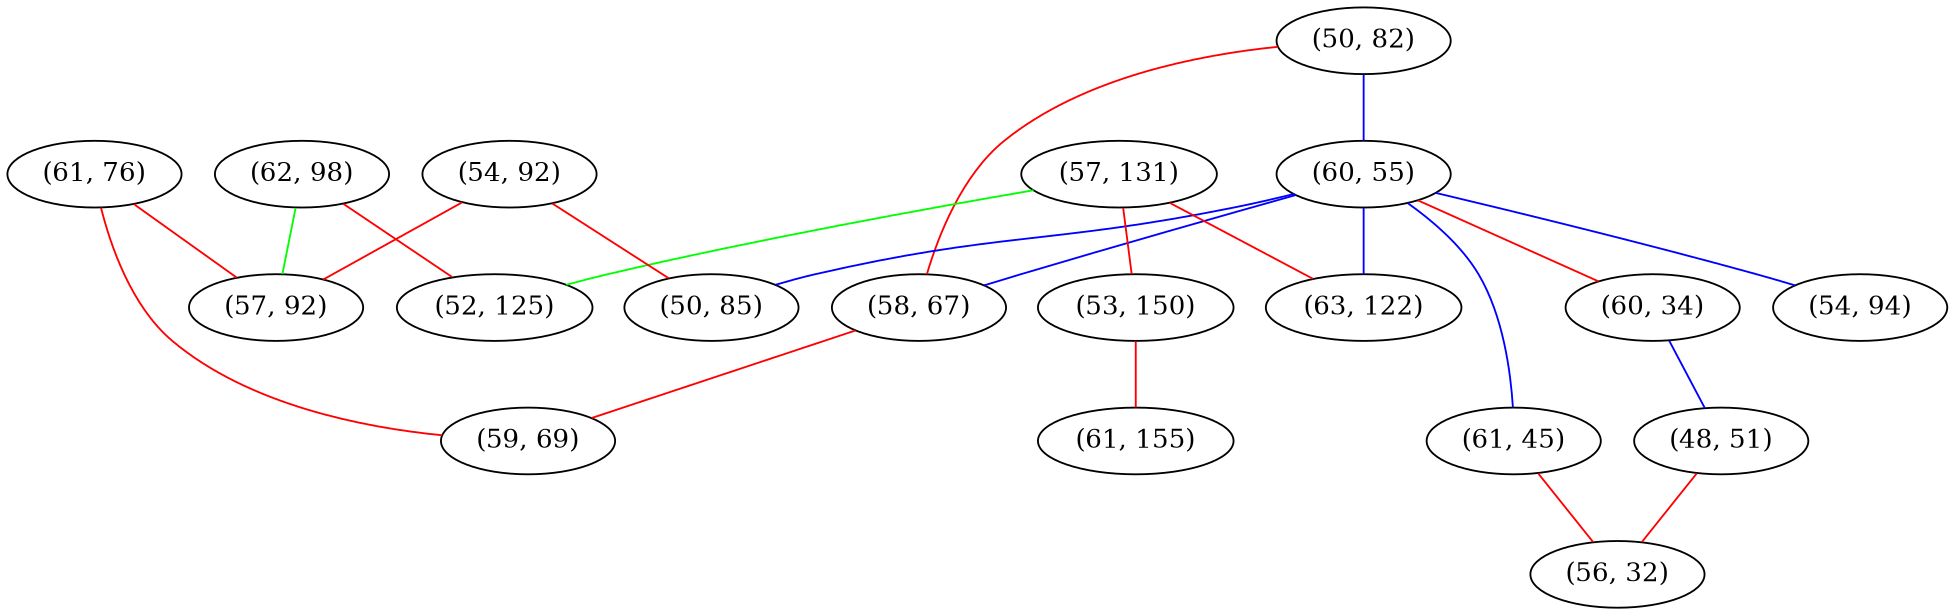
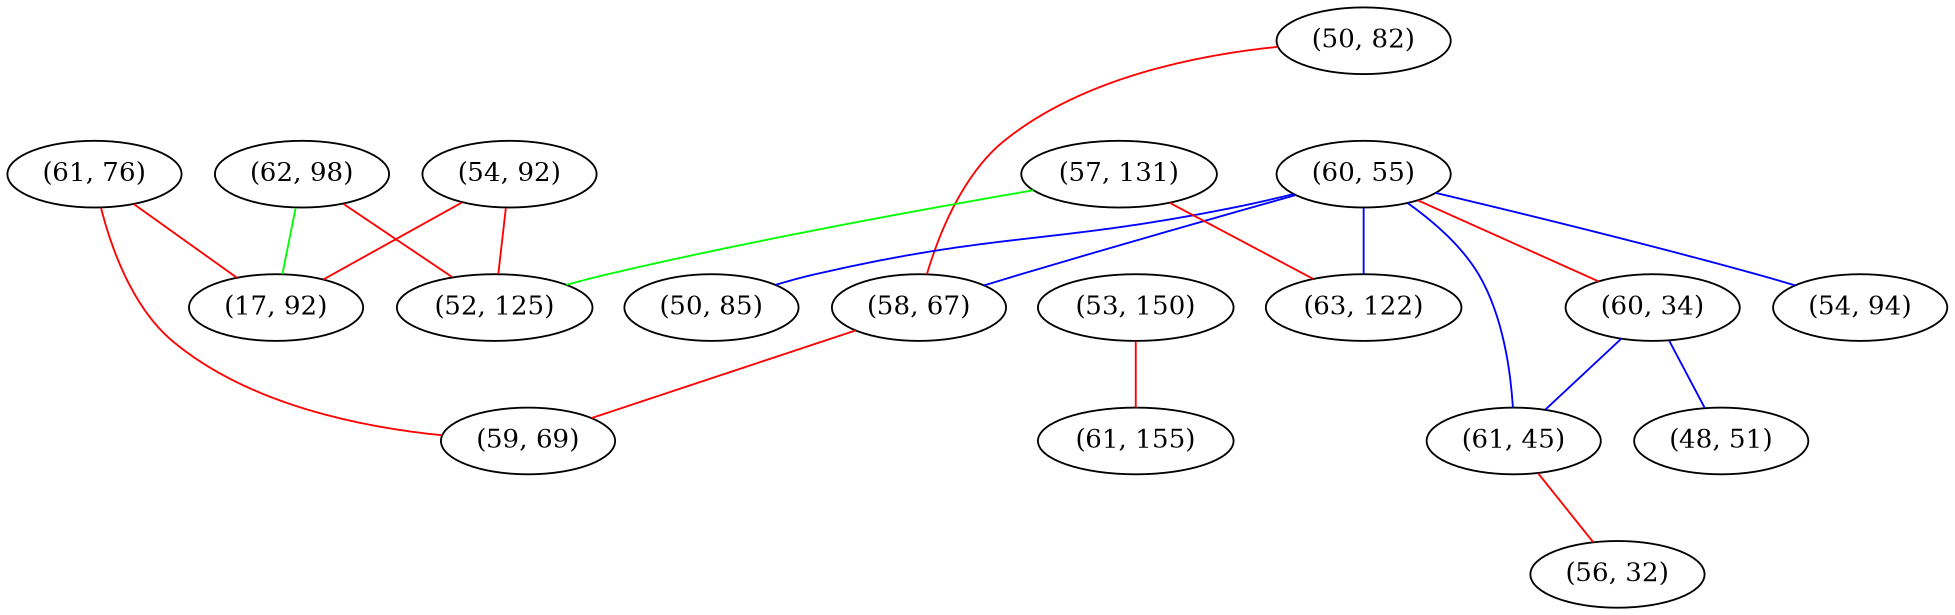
  graph {
    edge [color=red weight=1]
    "(50, 82)"
    "(60, 55)"
    "(58, 67)"
    "(63, 122)"
    n5 [label="(60, 34)"]
    "(61, 45)"
    "(54, 94)"
    "(50, 85)"
    "(57, 131)"
    "(53, 150)"
    "(52, 125)"
    "(61, 155)"
    "(59, 69)"
    "(48, 51)"
    "(56, 32)"
    "(62, 98)"
-   "(57, 92)"
+   "(57, 92)" [label="(17, 92)"]
    "(61, 76)"
    "(54, 92)"
-   "(50, 82)" -- "(60, 55)" [color=blue weight=3]
    "(50, 82)" -- "(58, 67)"
    "(60, 55)" -- "(58, 67)" [color=blue weight=3]
    "(60, 55)" -- "(63, 122)" [color=blue weight=3]
    "(60, 55)" -- n5
    "(60, 55)" -- "(61, 45)" [color=blue weight=3]
    "(60, 55)" -- "(54, 94)" [color=blue weight=3]
    "(60, 55)" -- "(50, 85)" [color=blue weight=3]
    "(58, 67)" -- "(59, 69)"
+   n5 -- "(61, 45)" [color=blue weight=3]
    n5 -- "(48, 51)" [color=blue weight=3]
    "(61, 45)" -- "(56, 32)"
    "(57, 131)" -- "(63, 122)"
-   "(57, 131)" -- "(53, 150)"
    "(57, 131)" -- "(52, 125)" [color=green weight=2]
    "(53, 150)" -- "(61, 155)"
-   "(48, 51)" -- "(56, 32)"
    "(62, 98)" -- "(52, 125)"
    "(62, 98)" -- "(57, 92)" [color=green weight=2]
    "(61, 76)" -- "(59, 69)"
    "(61, 76)" -- "(57, 92)"
-   "(54, 92)" -- "(50, 85)"
+   "(54, 92)" -- "(52, 125)"
    "(54, 92)" -- "(57, 92)"
  }
